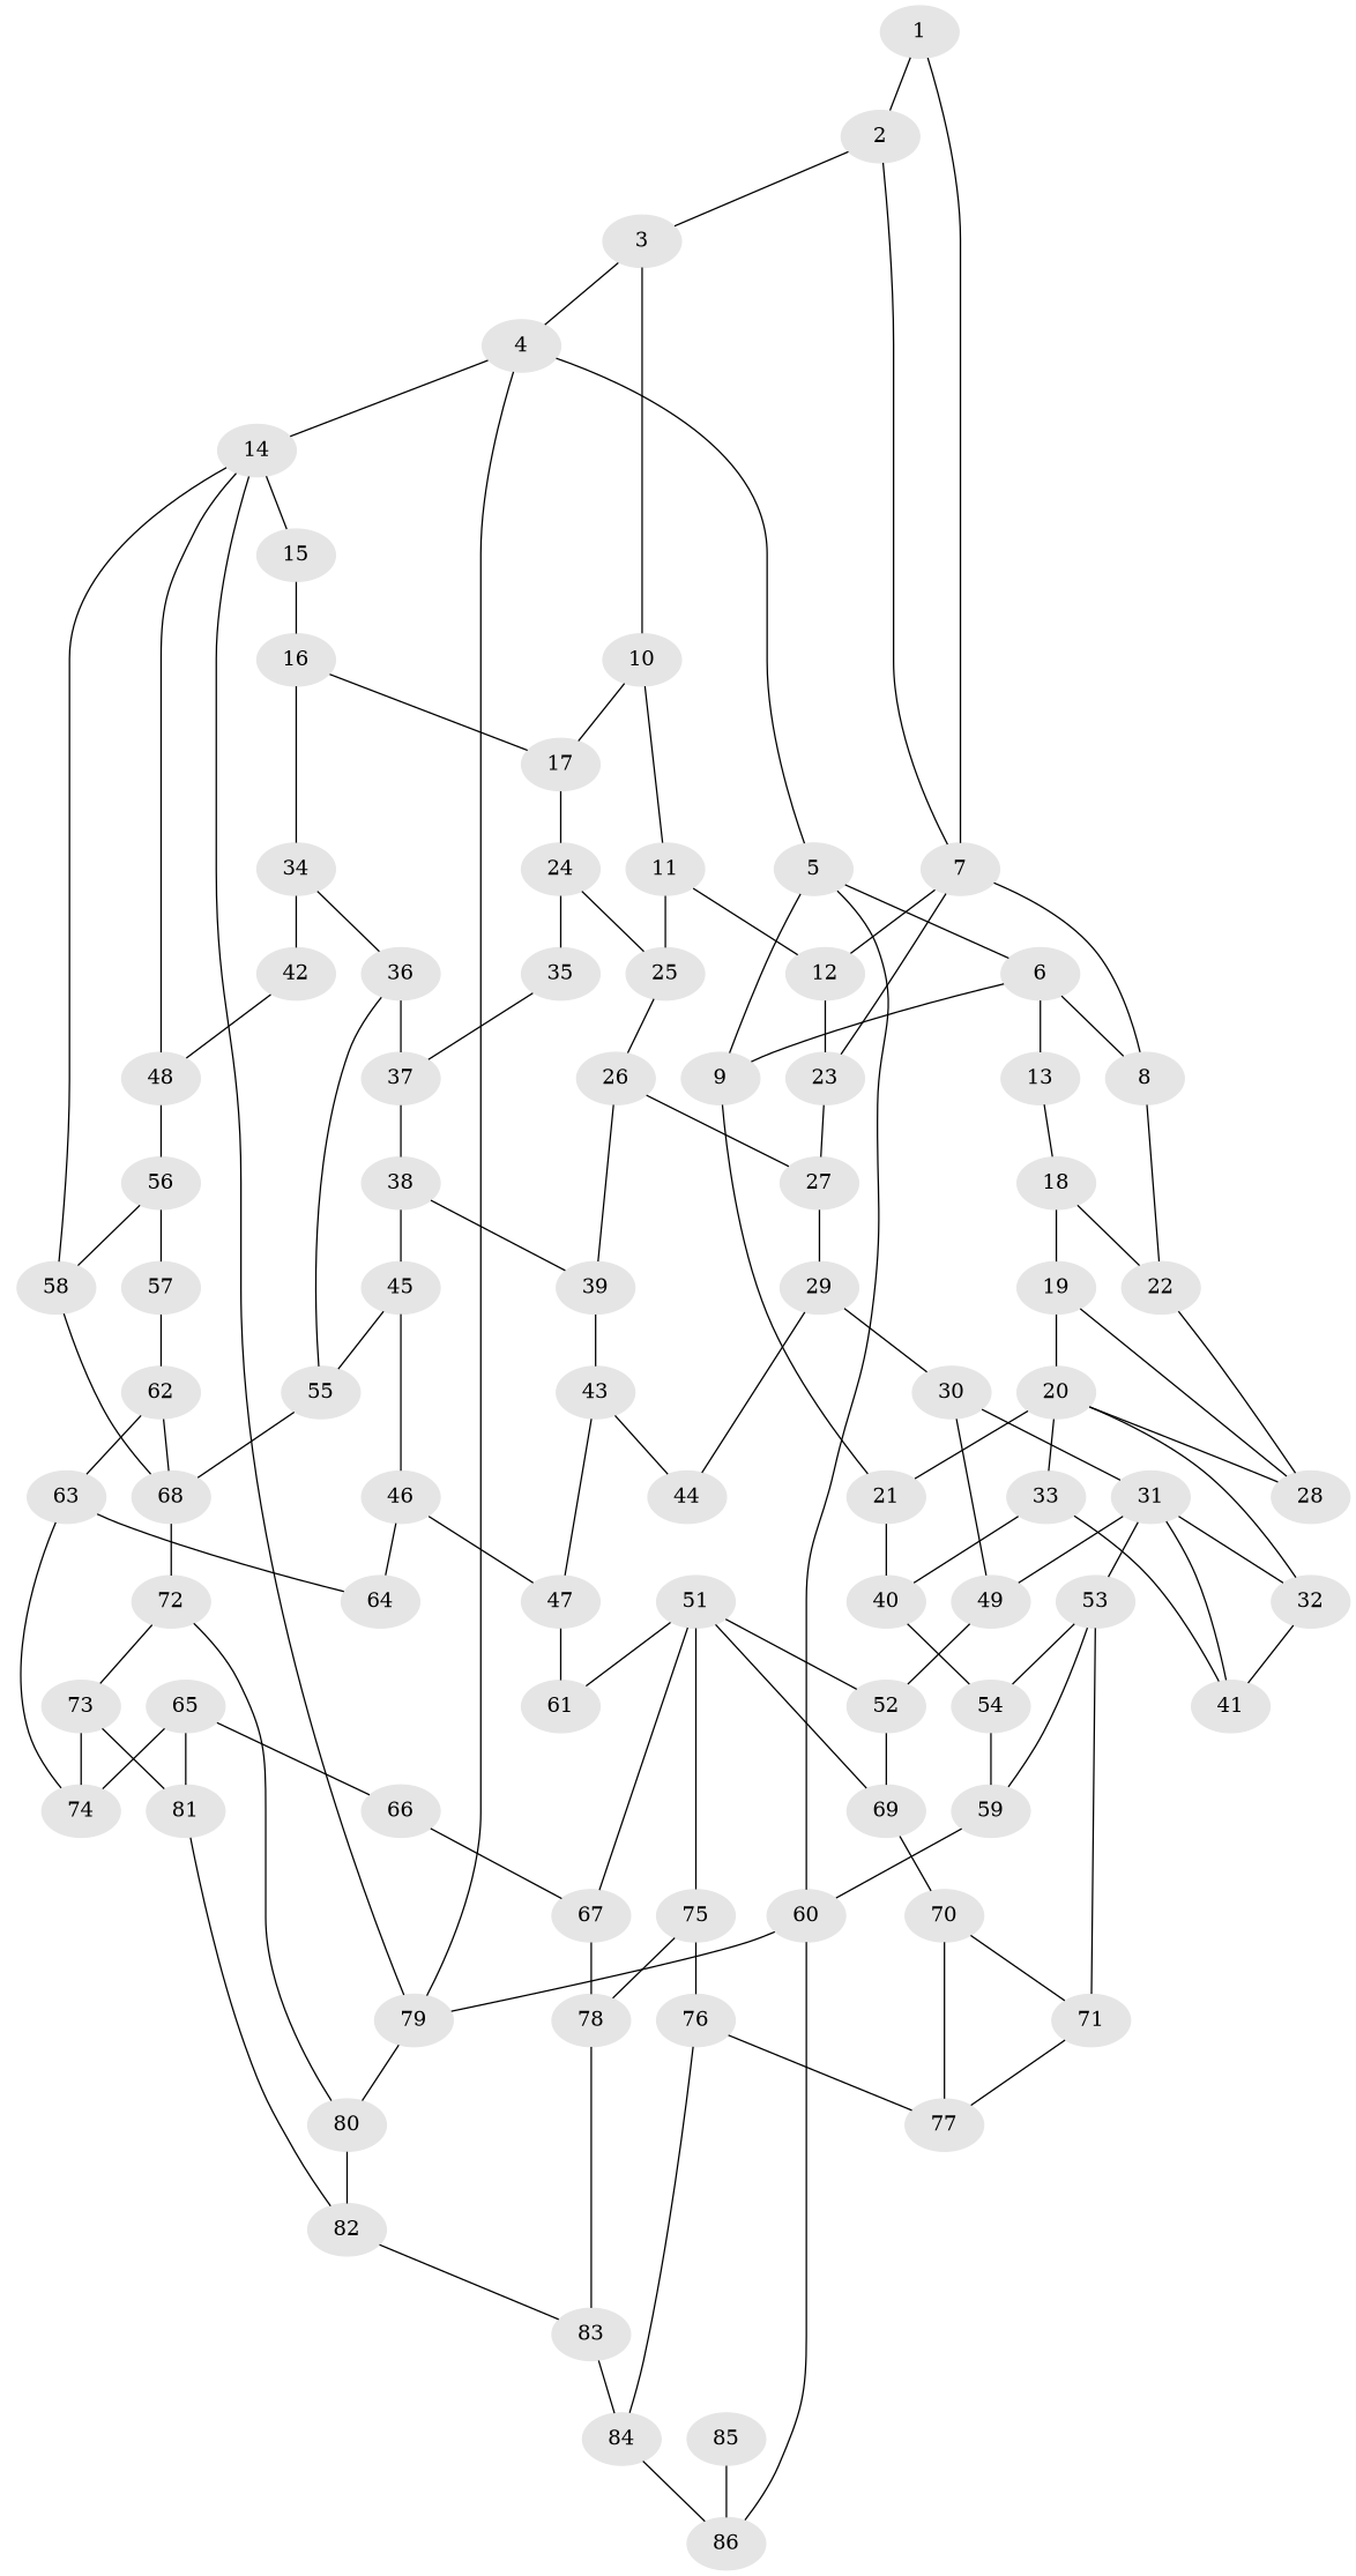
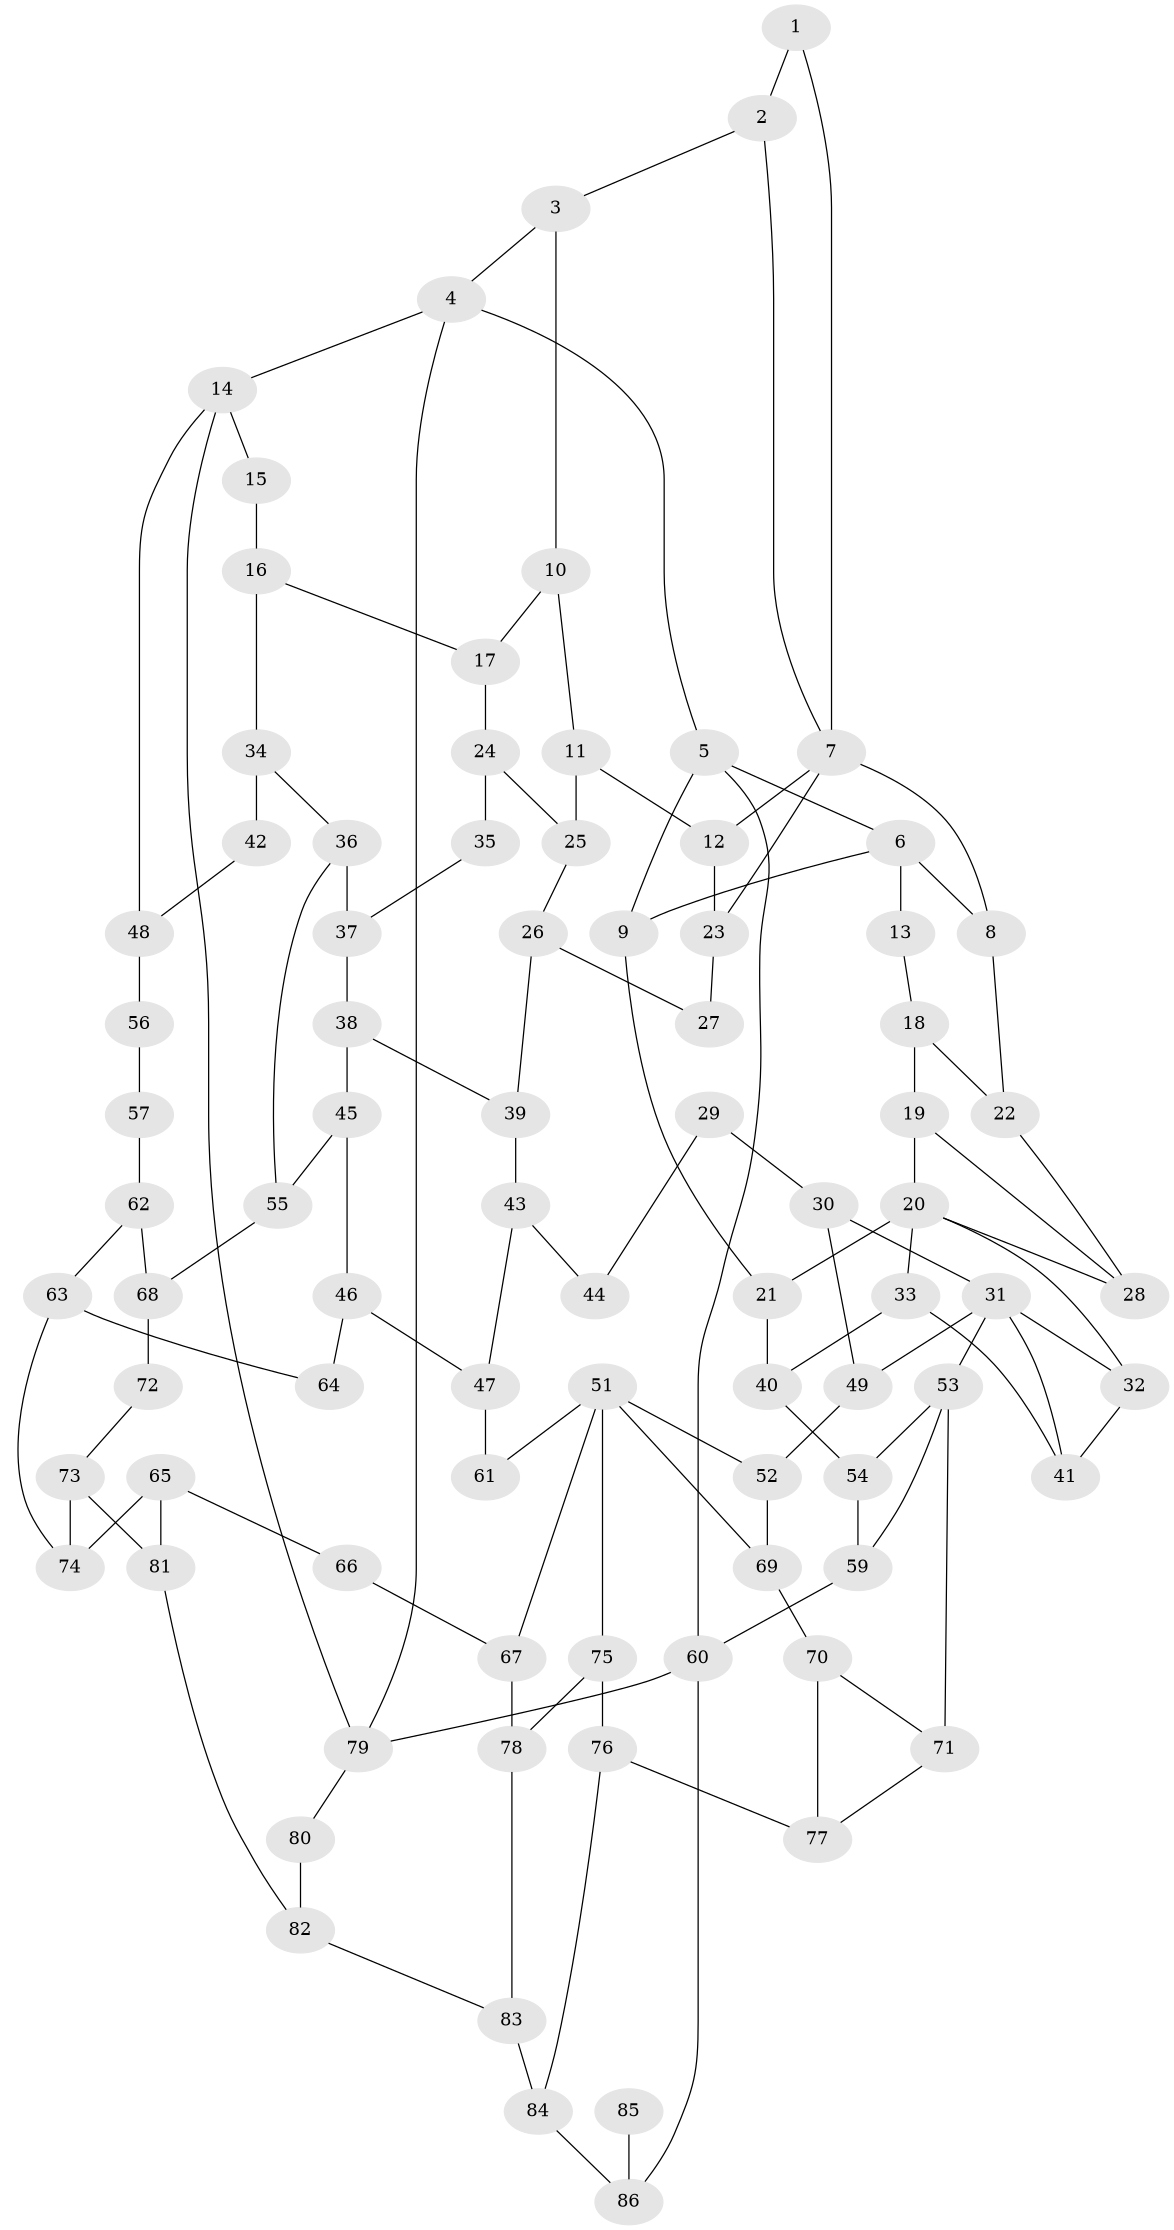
  graph {
    node [color=gray90 style=filled]
    edge [weight=1.0]
    1
    2
    7
    3
    8
    12
    23
    4
    10
    5
    14
    79
    11
    17
    6
    9
    60
    15
    48
-   58
    80
    13
    21
    86
    22
    18
    27
    28
    40
    25
    24
    26
    19
    16
    56
    68
    34
    36
    42
    35
    20
    32
    33
    41
    54
    29
    37
    39
    43
    30
    44
    31
    49
    53
    52
    59
    71
    55
    38
    45
    46
    47
    61
    64
    57
    69
    51
    67
    75
    78
    70
    76
    77
    62
    63
    72
    74
    65
    66
    81
    82
    83
    73
    85
    84
    1 -- 2
    1 -- 7
    2 -- 7
    2 -- 3
    7 -- 8 [weight=2.0]
    7 -- 12
    7 -- 23
    3 -- 4
    3 -- 10
    8 -- 22
    12 -- 23
    23 -- 27
    4 -- 5
    4 -- 14
    4 -- 79
    10 -- 11
    10 -- 17
    5 -- 6
    5 -- 9
    5 -- 60
    14 -- 79
    14 -- 15 [weight=2.0]
    14 -- 48
-   14 -- 58
    79 -- 80
    11 -- 12
    11 -- 25
    17 -- 24
    6 -- 8
    6 -- 9
    6 -- 13 [weight=2.0]
    9 -- 21
    60 -- 79
    60 -- 86
    15 -- 16
    48 -- 56
-   58 -- 68
    80 -- 82
    13 -- 18
    21 -- 40
    22 -- 28
    18 -- 22
    18 -- 19
-   27 -- 29
    40 -- 54
    25 -- 26
    24 -- 25
    24 -- 35
    26 -- 27
    26 -- 39
    19 -- 28
    19 -- 20
    16 -- 17
    16 -- 34
-   56 -- 58
    56 -- 57
    68 -- 72
    34 -- 36
    34 -- 42 [weight=2.0]
    36 -- 37
    36 -- 55
    42 -- 48
    35 -- 37
    20 -- 21
    20 -- 28
    20 -- 32
    20 -- 33 [weight=2.0]
    32 -- 41
    33 -- 40
    33 -- 41
    54 -- 59
    29 -- 30
    29 -- 44
    37 -- 38
    39 -- 43
    43 -- 44
    43 -- 47
    30 -- 31
    30 -- 49
    31 -- 32
    31 -- 41
    31 -- 49
    31 -- 53 [weight=2.0]
    49 -- 52
    53 -- 54
    53 -- 59
    53 -- 71 [weight=2.0]
    52 -- 69
    59 -- 60
    71 -- 77
    55 -- 68
    38 -- 39
    38 -- 45
    45 -- 55
    45 -- 46
    46 -- 47
    46 -- 64
    47 -- 61
    57 -- 62
    69 -- 70
    51 -- 52
    51 -- 61
    51 -- 69
    51 -- 67
    51 -- 75
    67 -- 78
    75 -- 78
    75 -- 76
    78 -- 83
    70 -- 71
    70 -- 77
    76 -- 77
    76 -- 84
    62 -- 68
    62 -- 63
    63 -- 64
    63 -- 74
-   72 -- 80
    72 -- 73
    65 -- 74 [weight=2.0]
    65 -- 66 [weight=2.0]
    65 -- 81
    66 -- 67
    81 -- 82
    82 -- 83
    83 -- 84
    73 -- 74
    73 -- 81
    85 -- 86
    84 -- 86
  }
